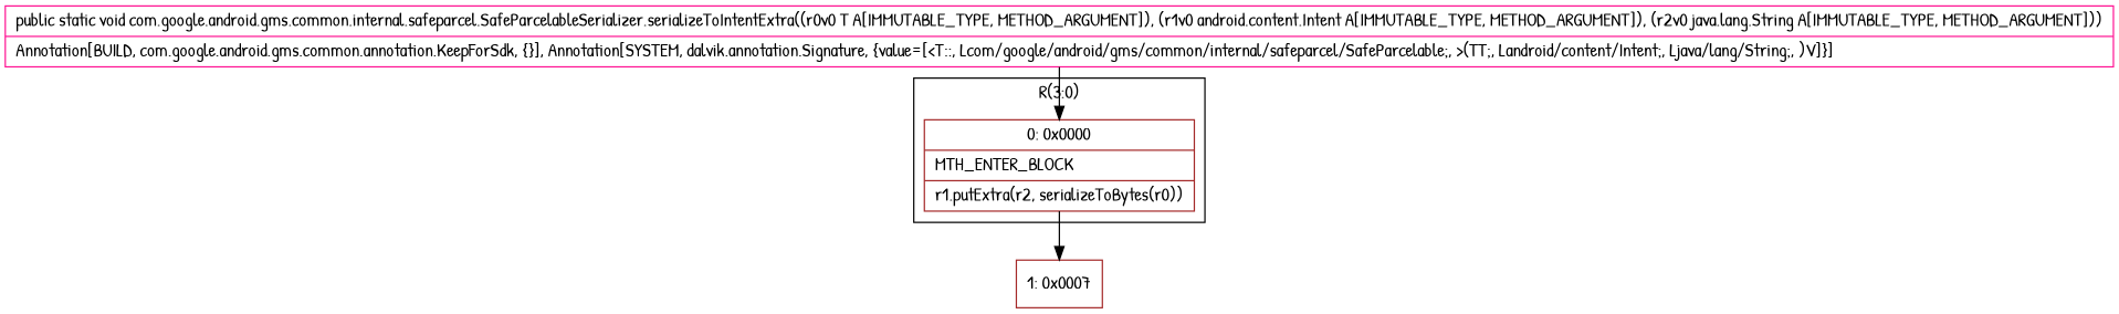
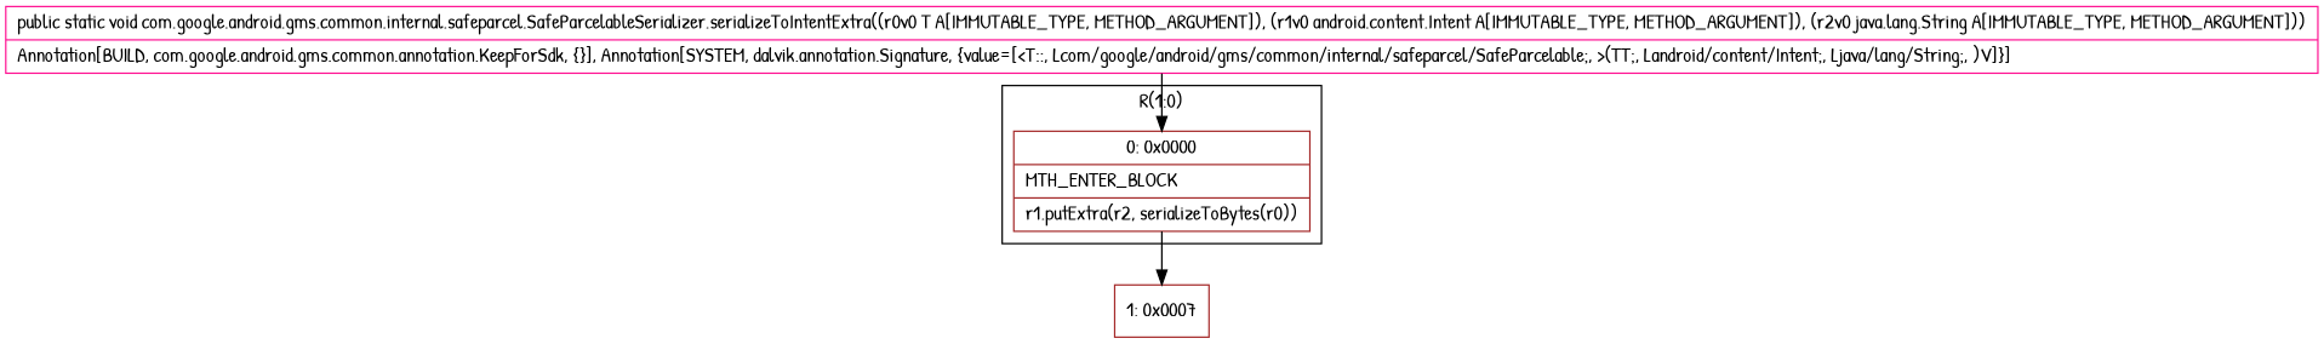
  digraph {
    fontname="Patrick Hand"
    node [color=brown shape=record fontname="Patrick Hand"]
    edge [fontname="Patrick Hand"]
    n1 [label="{0\:\ 0x0000|MTH_ENTER_BLOCK\l|r1.putExtra(r2, serializeToBytes(r0))\l}"]
    n2 [label="{1\:\ 0x0007}"]
    n3 [label="{public static void com.google.android.gms.common.internal.safeparcel.SafeParcelableSerializer.serializeToIntentExtra((r0v0 T A[IMMUTABLE_TYPE, METHOD_ARGUMENT]), (r1v0 android.content.Intent A[IMMUTABLE_TYPE, METHOD_ARGUMENT]), (r2v0 java.lang.String A[IMMUTABLE_TYPE, METHOD_ARGUMENT]))  | Annotation[BUILD, com.google.android.gms.common.annotation.KeepForSdk, \{\}], Annotation[SYSTEM, dalvik.annotation.Signature, \{value=[\<T::, Lcom\/google\/android\/gms\/common\/internal\/safeparcel\/SafeParcelable;, \>(TT;, Landroid\/content\/Intent;, Ljava\/lang\/String;, )V]\}]\l}" color=deeppink]
    subgraph cluster_1 {
-     label="R(3:0)"
+     label="R(1:0)"
      n1
    }
    n1 -> n2
    n3 -> n1
  }
